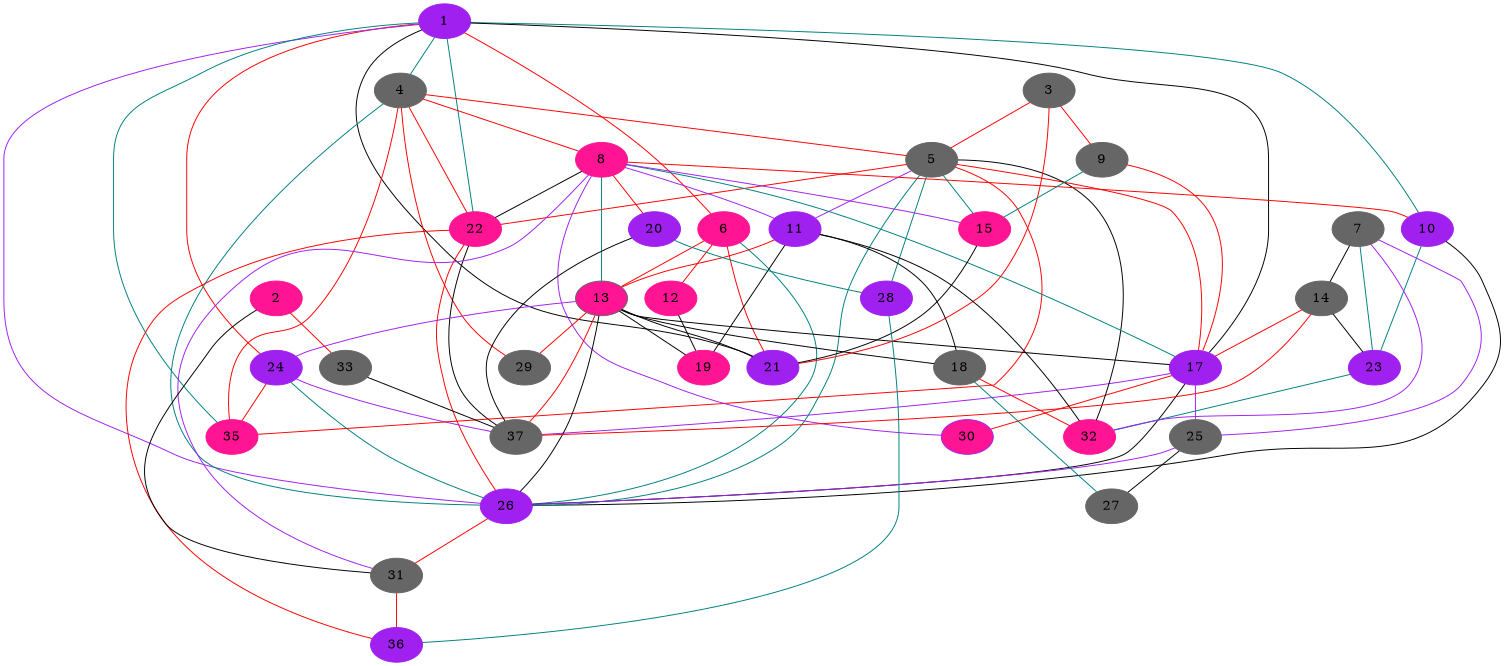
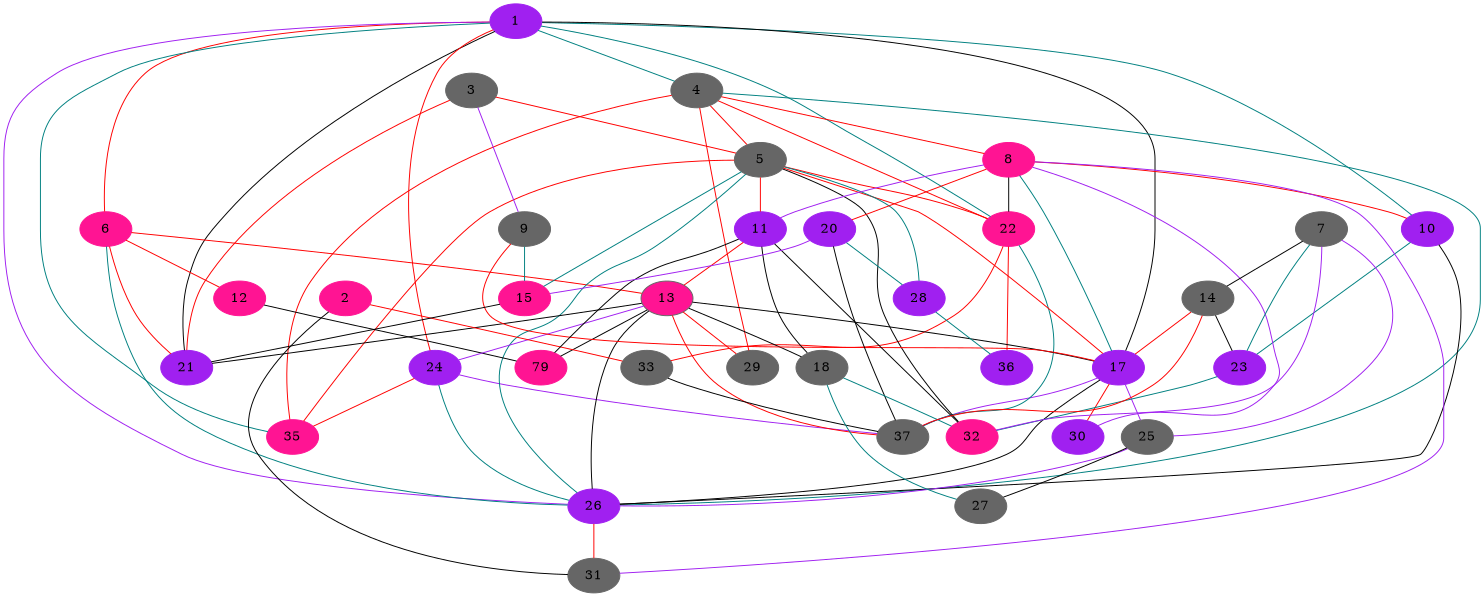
  graph {
    node [color=gray40 style=filled]
    edge [color=red weight=1.0]
    1 [color=purple]
    4
    6 [color=deeppink]
    10 [color=purple]
    17 [color=purple]
    21 [color=purple]
    22 [color=deeppink]
    24 [color=purple]
    26 [color=purple]
    35 [color=deeppink]
    5
    8 [color=deeppink]
    29
    12 [color=deeppink]
    13 [fillcolor=deeppink]
    23 [color=purple]
    25
-   30 [color=purple fillcolor=deeppink]
+   30 [color=purple]
    37
    36 [color=purple]
    31
    2 [color=deeppink]
    33
    3
    9
    11 [color=purple]
    15 [color=deeppink]
    28 [color=purple]
    32 [color=deeppink]
    20 [color=purple]
    18
-   19 [color=deeppink]
+   19 [color=deeppink label=79]
    7
    14
    27
    1 -- 4 [color=teal]
    1 -- 6
    1 -- 10 [color=teal]
    1 -- 17 [color=black]
    1 -- 21 [color=black]
    1 -- 22 [color=teal weight=4.0]
    1 -- 24 [weight=2.0]
    1 -- 26 [color=purple]
    1 -- 35 [color=teal weight=2.0]
    4 -- 22
    4 -- 26 [color=teal]
    4 -- 35
    4 -- 5
    4 -- 8
    4 -- 29 [weight=2.0]
    6 -- 21
    6 -- 26 [color=teal]
    6 -- 12
    6 -- 13
    10 -- 26 [color=black]
    10 -- 23 [color=teal]
    17 -- 26 [color=black]
    17 -- 25 [color=purple weight=2.0]
    17 -- 30
    17 -- 37 [color=purple weight=2.0]
-   22 -- 26
-   22 -- 37 [color=black]
+   22 -- 33
+   22 -- 37 [color=teal]
    22 -- 36
    24 -- 26 [color=teal]
    24 -- 35
    24 -- 37 [color=purple]
    26 -- 31 [weight=2.0]
    5 -- 17
    5 -- 22
    5 -- 26 [color=teal]
    5 -- 35
-   5 -- 11 [color=purple weight=2.0]
+   5 -- 11 [weight=2.0]
    5 -- 15 [color=teal]
    5 -- 28 [color=teal]
    5 -- 32 [color=black]
    8 -- 10
    8 -- 17 [color=teal]
    8 -- 22 [color=black weight=2.0]
-   8 -- 13 [color=teal weight=2.0]
    8 -- 30 [color=purple]
    8 -- 31 [color=purple]
    8 -- 11 [color=purple]
-   8 -- 15 [color=purple]
+   20 -- 15 [color=purple]
    8 -- 20
    12 -- 19 [color=black]
    13 -- 17 [color=black]
    13 -- 21 [color=black]
    13 -- 24 [color=purple weight=2.0]
    13 -- 26 [color=black]
    13 -- 29
    13 -- 37
    13 -- 18 [color=black]
    13 -- 19 [color=black]
    23 -- 32 [color=teal]
    25 -- 26 [color=purple]
    25 -- 27 [color=black]
-   31 -- 36
    2 -- 31 [color=black]
    2 -- 33
    33 -- 37 [color=black]
    3 -- 21
    3 -- 5
-   3 -- 9
+   3 -- 9 [color=purple]
    9 -- 17
    9 -- 15 [color=teal]
    11 -- 13
    11 -- 32 [color=black]
    11 -- 18 [color=black]
    11 -- 19 [color=black]
    15 -- 21 [color=black]
    28 -- 36 [color=teal]
    20 -- 37 [color=black]
    20 -- 28 [color=teal]
-   18 -- 32
+   18 -- 32 [color=teal]
    18 -- 27 [color=teal]
    7 -- 23 [color=teal]
    7 -- 25 [color=purple]
    7 -- 32 [color=purple]
    7 -- 14 [color=black]
    14 -- 17
    14 -- 23 [color=black]
    14 -- 37
  }
